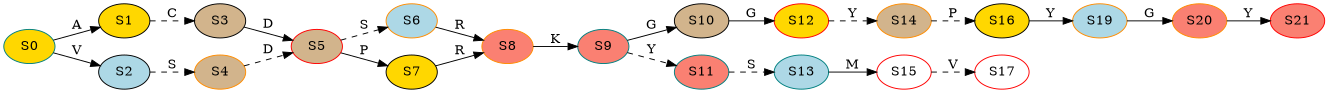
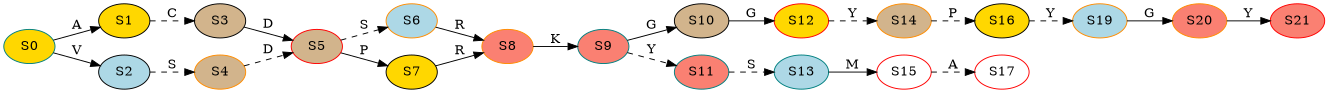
  strict digraph {
    rankdir=LR
    node [color=black fillcolor=gold style=filled]
    edge [style=solid]
    S0 [color=teal]
    S1
    S2 [fillcolor=lightblue]
    S3 [fillcolor=tan]
    S4 [color=darkorange fillcolor=tan]
    S5 [color=red fillcolor=tan]
    S6 [color=darkorange fillcolor=lightblue]
    S7
    S8 [color=darkorange fillcolor=salmon]
    S9 [color=teal fillcolor=salmon]
    S10 [fillcolor=tan]
    S11 [color=teal fillcolor=salmon]
    S12 [color=red]
    S13 [color=teal fillcolor=lightblue]
    S14 [color=darkorange fillcolor=tan]
    S15 [color=red fillcolor=white]
    S16
    S17 [color=red fillcolor=white]
    S19 [color=darkorange fillcolor=lightblue]
    S20 [color=darkorange fillcolor=salmon]
    S21 [color=red fillcolor=salmon]
    S0 -> S1 [label=A]
    S0 -> S2 [label=V]
    S1 -> S3 [label=C style=dashed]
    S2 -> S4 [label=S style=dashed]
    S3 -> S5 [label=D]
    S4 -> S5 [label=D style=dashed]
    S5 -> S6 [label=S style=dashed]
    S5 -> S7 [label=P]
    S6 -> S8 [label=R]
    S7 -> S8 [label=R]
    S8 -> S9 [label=K]
    S9 -> S10 [label=G]
    S9 -> S11 [label=Y style=dashed]
    S10 -> S12 [label=G]
    S11 -> S13 [label=S style=dashed]
    S12 -> S14 [label=Y style=dashed]
    S13 -> S15 [label=M]
    S14 -> S16 [label=P style=dashed]
-   S15 -> S17 [label=V style=dashed]
-   S16 -> S19 [label=Y]
+   S15 -> S17 [label=A style=dashed]
+   S16 -> S19 [label=Y style=dashed]
    S19 -> S20 [label=G]
    S20 -> S21 [label=Y]
  }
